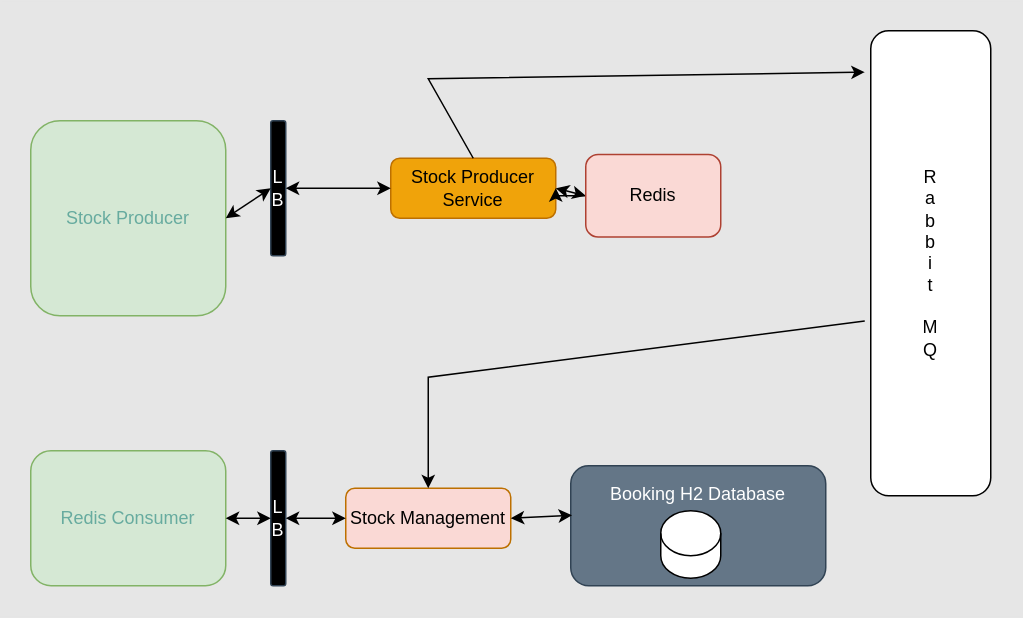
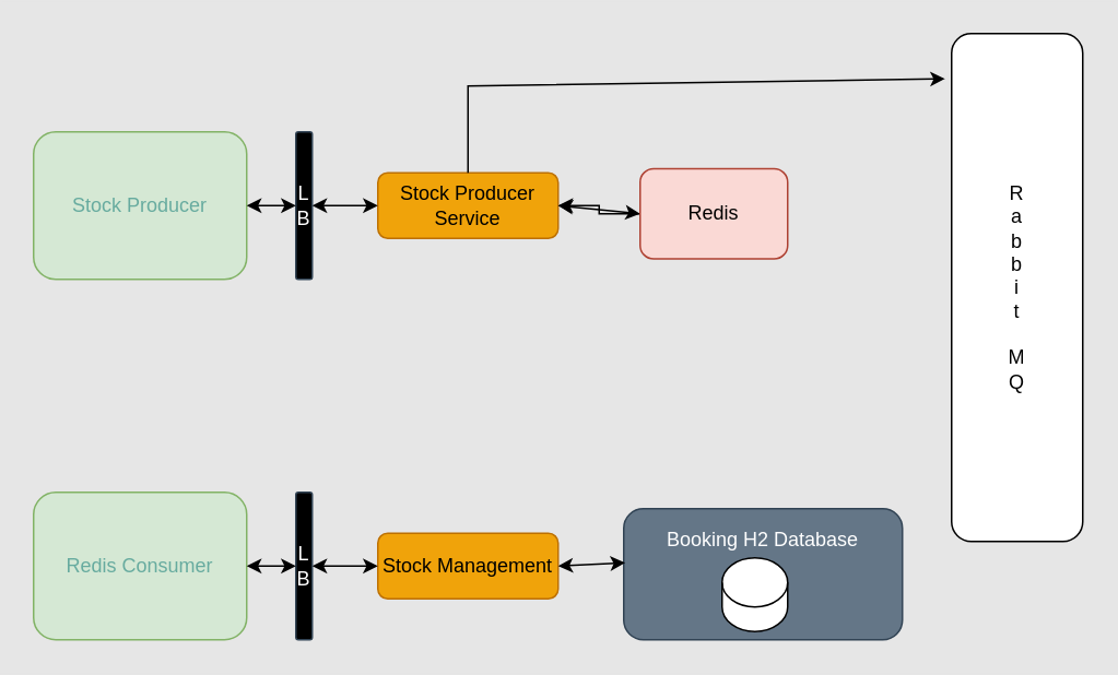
  <mxCell id="0" />
  <mxCell id="1" parent="0" />
- <mxCell id="2" value="&lt;span style=&quot;background-color: rgb(213, 232, 212);&quot;&gt;&lt;font color=&quot;#67ab9f&quot;&gt;Stock Producer&lt;/font&gt;&lt;/span&gt;" style="rounded=1;whiteSpace=wrap;html=1;fillColor=#d5e8d4;strokeColor=#82b366;" parent="1" vertex="1"><mxGeometry x="20" y="80" width="130" height="130" as="geometry" /></mxCell>
+ <mxCell id="2" value="&lt;span style=&quot;background-color: rgb(213, 232, 212);&quot;&gt;&lt;font color=&quot;#67ab9f&quot;&gt;Stock Producer&lt;/font&gt;&lt;/span&gt;" style="rounded=1;whiteSpace=wrap;html=1;fillColor=#d5e8d4;strokeColor=#82b366;" parent="1" vertex="1"><mxGeometry x="20" y="80" width="130" height="90" as="geometry" /></mxCell>
  <mxCell id="3" value="L&lt;div&gt;B&lt;/div&gt;" style="rounded=1;whiteSpace=wrap;html=1;fillColor=#000000;fontColor=#ffffff;strokeColor=#314354;" parent="1" vertex="1"><mxGeometry x="180" y="80" width="10" height="90" as="geometry" /></mxCell>
  <mxCell id="4" value="" style="endArrow=classic;startArrow=classic;html=1;rounded=0;entryX=0;entryY=0.5;entryDx=0;entryDy=0;exitX=1;exitY=0.5;exitDx=0;exitDy=0;" parent="1" source="2" target="3" edge="1"><mxGeometry width="50" height="50" relative="1" as="geometry"><mxPoint x="190" y="280" as="sourcePoint" /><mxPoint x="240" y="230" as="targetPoint" /></mxGeometry></mxCell>
- <mxCell id="5" value="Stock Producer Service" style="rounded=1;whiteSpace=wrap;html=1;fillColor=#f0a30a;strokeColor=#BD7000;fontColor=#000000;" parent="1" vertex="1"><mxGeometry x="260" y="105" width="110" height="40" as="geometry" /></mxCell>
+ <mxCell id="5" value="Stock Producer Service" style="rounded=1;whiteSpace=wrap;html=1;fillColor=#f0a30a;strokeColor=#BD7000;fontColor=#000000;" parent="1" vertex="1"><mxGeometry x="230" y="105" width="110" height="40" as="geometry" /></mxCell>
  <mxCell id="6" value="" style="endArrow=classic;startArrow=classic;html=1;rounded=0;entryX=0;entryY=0.5;entryDx=0;entryDy=0;exitX=1;exitY=0.5;exitDx=0;exitDy=0;" parent="1" source="3" target="5" edge="1"><mxGeometry width="50" height="50" relative="1" as="geometry"><mxPoint x="190" y="280" as="sourcePoint" /><mxPoint x="240" y="230" as="targetPoint" /></mxGeometry></mxCell>
  <mxCell id="7" value="" style="endArrow=classic;startArrow=classic;html=1;rounded=0;entryX=0;entryY=0.5;entryDx=0;entryDy=0;exitX=1;exitY=0.5;exitDx=0;exitDy=0;" parent="1" source="5" target="9" edge="1"><mxGeometry width="50" height="50" relative="1" as="geometry"><mxPoint x="350" y="130" as="sourcePoint" /><mxPoint x="380.85" y="123.04" as="targetPoint" /></mxGeometry></mxCell>
  <mxCell id="8" value="" style="edgeStyle=orthogonalEdgeStyle;rounded=0;orthogonalLoop=1;jettySize=auto;html=1;exitX=0;exitY=0.5;exitDx=0;exitDy=0;" parent="1" source="9" target="5" edge="1"><mxGeometry relative="1" as="geometry" /></mxCell>
  <mxCell id="9" value="Redis" style="rounded=1;whiteSpace=wrap;html=1;fillColor=#fad9d5;strokeColor=#ae4132;" parent="1" vertex="1"><mxGeometry x="390" y="102.5" width="90" height="55" as="geometry" /></mxCell>
  <mxCell id="10" value="R&lt;div&gt;a&lt;/div&gt;&lt;div&gt;b&lt;/div&gt;&lt;div&gt;b&lt;/div&gt;&lt;div&gt;i&lt;/div&gt;&lt;div&gt;t&lt;/div&gt;&lt;div&gt;&lt;br&gt;&lt;/div&gt;&lt;div&gt;M&lt;/div&gt;&lt;div&gt;Q&lt;/div&gt;" style="rounded=1;whiteSpace=wrap;html=1;" parent="1" vertex="1"><mxGeometry x="580" y="20" width="80" height="310" as="geometry" /></mxCell>
  <mxCell id="11" value="" style="endArrow=classic;html=1;rounded=0;entryX=-0.05;entryY=0.089;entryDx=0;entryDy=0;entryPerimeter=0;exitX=0.5;exitY=0;exitDx=0;exitDy=0;" parent="1" source="5" target="10" edge="1"><mxGeometry width="50" height="50" relative="1" as="geometry"><mxPoint x="290" y="100" as="sourcePoint" /><mxPoint x="460" y="230" as="targetPoint" /><Array as="points"><mxPoint x="285" y="52" /></Array></mxGeometry></mxCell>
  <mxCell id="12" value="&lt;span style=&quot;background-color: rgb(213, 232, 212);&quot;&gt;&lt;font color=&quot;#67ab9f&quot;&gt;Redis Consumer&lt;/font&gt;&lt;/span&gt;" style="rounded=1;whiteSpace=wrap;html=1;fillColor=#d5e8d4;strokeColor=#82b366;" parent="1" vertex="1"><mxGeometry x="20" y="300" width="130" height="90" as="geometry" /></mxCell>
  <mxCell id="13" value="L&lt;div&gt;B&lt;/div&gt;" style="rounded=1;whiteSpace=wrap;html=1;fillColor=#000000;fontColor=#ffffff;strokeColor=#314354;" parent="1" vertex="1"><mxGeometry x="180" y="300" width="10" height="90" as="geometry" /></mxCell>
  <mxCell id="14" value="" style="endArrow=classic;startArrow=classic;html=1;rounded=0;entryX=0;entryY=0.5;entryDx=0;entryDy=0;exitX=1;exitY=0.5;exitDx=0;exitDy=0;" parent="1" source="12" target="13" edge="1"><mxGeometry width="50" height="50" relative="1" as="geometry"><mxPoint x="190" y="500" as="sourcePoint" /><mxPoint x="240" y="450" as="targetPoint" /></mxGeometry></mxCell>
- <mxCell id="15" value="Stock Management" style="rounded=1;whiteSpace=wrap;html=1;fillColor=#fad9d5;strokeColor=#BD7000;fontColor=#000000;" parent="1" vertex="1"><mxGeometry x="230" y="325" width="110" height="40" as="geometry" /></mxCell>
+ <mxCell id="15" value="Stock Management" style="rounded=1;whiteSpace=wrap;html=1;fillColor=#f0a30a;strokeColor=#BD7000;fontColor=#000000;" parent="1" vertex="1"><mxGeometry x="230" y="325" width="110" height="40" as="geometry" /></mxCell>
  <mxCell id="16" value="" style="endArrow=classic;startArrow=classic;html=1;rounded=0;entryX=0;entryY=0.5;entryDx=0;entryDy=0;exitX=1;exitY=0.5;exitDx=0;exitDy=0;" parent="1" source="13" target="15" edge="1"><mxGeometry width="50" height="50" relative="1" as="geometry"><mxPoint x="190" y="500" as="sourcePoint" /><mxPoint x="240" y="450" as="targetPoint" /></mxGeometry></mxCell>
  <mxCell id="17" value="Booking H2 Database&lt;div&gt;&lt;br&gt;&lt;/div&gt;&lt;div&gt;&lt;br&gt;&lt;/div&gt;&lt;div&gt;&lt;br&gt;&lt;/div&gt;" style="rounded=1;whiteSpace=wrap;html=1;fillColor=#647687;fontColor=#ffffff;strokeColor=#314354;" parent="1" vertex="1"><mxGeometry x="380" y="310" width="170" height="80" as="geometry" /></mxCell>
  <mxCell id="18" value="" style="endArrow=classic;startArrow=classic;html=1;rounded=0;entryX=0.005;entryY=0.413;entryDx=0;entryDy=0;entryPerimeter=0;exitX=1;exitY=0.5;exitDx=0;exitDy=0;" parent="1" source="15" target="17" edge="1"><mxGeometry width="50" height="50" relative="1" as="geometry"><mxPoint x="350" y="350" as="sourcePoint" /><mxPoint x="470" y="450" as="targetPoint" /></mxGeometry></mxCell>
  <mxCell id="19" value="" style="shape=cylinder3;whiteSpace=wrap;html=1;boundedLbl=1;backgroundOutline=1;size=15;" parent="1" vertex="1"><mxGeometry x="440" y="340" width="40" height="45" as="geometry" /></mxCell>
- <mxCell id="20" value="" style="endArrow=classic;html=1;rounded=0;exitX=-0.05;exitY=0.624;exitDx=0;exitDy=0;exitPerimeter=0;entryX=0.5;entryY=0;entryDx=0;entryDy=0;" parent="1" source="10" target="15" edge="1"><mxGeometry width="50" height="50" relative="1" as="geometry"><mxPoint x="410" y="280" as="sourcePoint" /><mxPoint x="280" y="251" as="targetPoint" /><Array as="points"><mxPoint x="285" y="251" /></Array></mxGeometry></mxCell>
